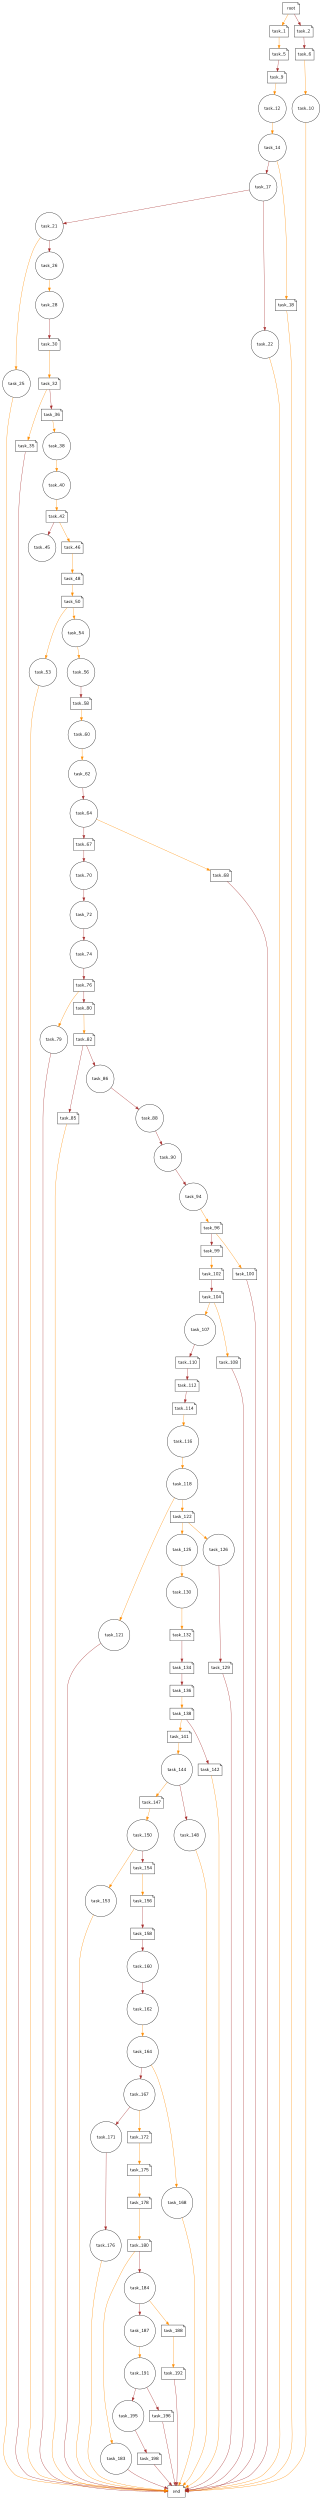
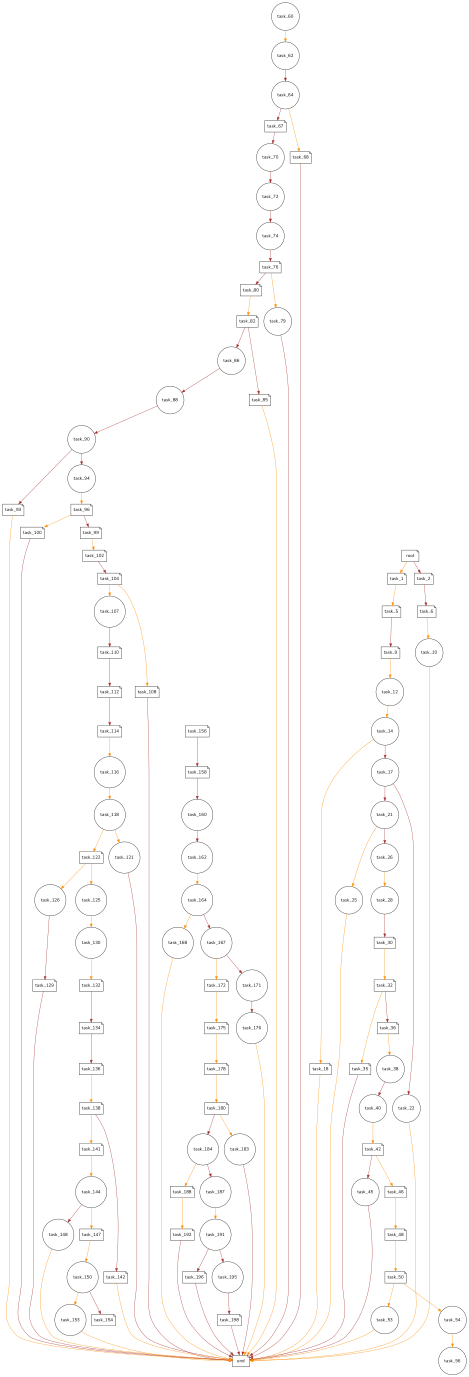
  digraph {
    fontname=Nunito
    node [fontname=Nunito shape=note]
    edge [color=darkorange fontname=Nunito]
    root
    task_1
    task_2
    task_5
    task_6
    task_9
    task_10 [shape=circle]
    task_12 [shape=circle]
    end
    task_14 [shape=circle]
    task_17 [shape=circle]
    task_18
    task_21 [shape=circle]
    task_22 [shape=circle]
    task_25 [shape=circle]
    task_26 [shape=circle]
    task_28 [shape=circle]
    task_30
    task_32
    task_35
    task_36
    task_38 [shape=circle]
    task_40 [shape=circle]
    task_42
    task_45 [shape=circle]
    task_46
    task_48
    task_50
    task_53 [shape=circle]
    task_54 [shape=circle]
    task_56 [shape=circle]
-   task_58
    task_60 [shape=circle]
    task_62 [shape=circle]
    task_64 [shape=circle]
    task_67
    task_68
    task_70 [shape=circle]
    task_72 [shape=circle]
    task_74 [shape=circle]
    task_76
    task_79 [shape=circle]
    task_80
    task_82
    task_85
    task_86 [shape=circle]
    task_88 [shape=circle]
    task_90 [shape=circle]
+   task_93
    task_94 [shape=circle]
    task_96
    task_99
    task_100
    task_102
    task_104
    task_107 [shape=circle]
    task_108
    task_110
    task_112
    task_114
    task_116 [shape=circle]
    task_118 [shape=circle]
    task_121 [shape=circle]
    task_122
    task_125 [shape=circle]
    task_126 [shape=circle]
    task_130 [shape=circle]
    task_129
    task_132
    task_134
    task_136
    task_138
    task_141
    task_142
    task_144 [shape=circle]
    task_147
    task_148 [shape=circle]
    task_150 [shape=circle]
    task_153 [shape=circle]
    task_154
    task_156
    task_158
    task_160 [shape=circle]
    task_162 [shape=circle]
    task_164 [shape=circle]
    task_167 [shape=circle]
    task_168 [shape=circle]
    task_171 [shape=circle]
    task_172
    task_176 [shape=circle]
    task_175
    task_178
    task_180
    task_183 [shape=circle]
    task_184 [shape=circle]
    task_187 [shape=circle]
    task_188
    task_191 [shape=circle]
    task_192
    task_195 [shape=circle]
    task_196
    task_198
    root -> task_1
    root -> task_2 [color=brown]
    task_1 -> task_5
    task_2 -> task_6 [color=brown]
    task_5 -> task_9 [color=brown]
    task_6 -> task_10
    task_9 -> task_12
    task_10 -> end
    task_12 -> task_14
    task_14 -> task_17 [color=brown]
    task_14 -> task_18
    task_17 -> task_21 [color=brown]
    task_17 -> task_22 [color=brown]
    task_18 -> end
    task_21 -> task_25
    task_21 -> task_26 [color=brown]
    task_22 -> end
    task_25 -> end
    task_26 -> task_28
    task_28 -> task_30 [color=brown]
    task_30 -> task_32
    task_32 -> task_35
    task_32 -> task_36 [color=brown]
    task_35 -> end [color=brown]
    task_36 -> task_38
-   task_38 -> task_40
+   task_38 -> task_40 [color=brown]
    task_40 -> task_42
    task_42 -> task_45 [color=brown]
    task_42 -> task_46
+   task_45 -> end [color=brown]
    task_46 -> task_48
    task_48 -> task_50
    task_50 -> task_53
    task_50 -> task_54
    task_53 -> end
    task_54 -> task_56
-   task_56 -> task_58 [color=brown]
-   task_58 -> task_60
    task_60 -> task_62
    task_62 -> task_64 [color=brown]
    task_64 -> task_67 [color=brown]
    task_64 -> task_68
    task_67 -> task_70 [color=brown]
    task_68 -> end [color=brown]
    task_70 -> task_72 [color=brown]
    task_72 -> task_74 [color=brown]
    task_74 -> task_76 [color=brown]
    task_76 -> task_79
    task_76 -> task_80 [color=brown]
    task_79 -> end [color=brown]
    task_80 -> task_82
    task_82 -> task_85 [color=brown]
    task_82 -> task_86 [color=brown]
    task_85 -> end
    task_86 -> task_88 [color=brown]
    task_88 -> task_90 [color=brown]
+   task_90 -> task_93 [color=brown]
    task_90 -> task_94 [color=brown]
+   task_93 -> end
    task_94 -> task_96
    task_96 -> task_99 [color=brown]
    task_96 -> task_100
    task_99 -> task_102
    task_100 -> end [color=brown]
    task_102 -> task_104 [color=brown]
    task_104 -> task_107
    task_104 -> task_108
    task_107 -> task_110 [color=brown]
    task_108 -> end [color=brown]
    task_110 -> task_112 [color=brown]
    task_112 -> task_114 [color=brown]
    task_114 -> task_116
    task_116 -> task_118
    task_118 -> task_121
    task_118 -> task_122
    task_121 -> end [color=brown]
    task_122 -> task_125
    task_122 -> task_126
    task_125 -> task_130
    task_126 -> task_129 [color=brown]
    task_130 -> task_132
    task_129 -> end [color=brown]
    task_132 -> task_134 [color=brown]
    task_134 -> task_136 [color=brown]
    task_136 -> task_138
    task_138 -> task_141
    task_138 -> task_142 [color=brown]
    task_141 -> task_144
    task_142 -> end
    task_144 -> task_147
    task_144 -> task_148 [color=brown]
    task_147 -> task_150
    task_148 -> end
    task_150 -> task_153
    task_150 -> task_154 [color=brown]
    task_153 -> end
-   task_154 -> task_156
    task_156 -> task_158 [color=brown]
    task_158 -> task_160 [color=brown]
    task_160 -> task_162 [color=brown]
    task_162 -> task_164
    task_164 -> task_167 [color=brown]
    task_164 -> task_168
    task_167 -> task_171 [color=brown]
    task_167 -> task_172
    task_168 -> end
    task_171 -> task_176 [color=brown]
    task_172 -> task_175
    task_176 -> end
    task_175 -> task_178
    task_178 -> task_180
    task_180 -> task_183
    task_180 -> task_184 [color=brown]
    task_183 -> end [color=brown]
    task_184 -> task_187 [color=brown]
    task_184 -> task_188
    task_187 -> task_191
    task_188 -> task_192
    task_191 -> task_195 [color=brown]
    task_191 -> task_196 [color=brown]
    task_192 -> end [color=brown]
    task_195 -> task_198 [color=brown]
    task_196 -> end [color=brown]
    task_198 -> end [color=brown]
  }
